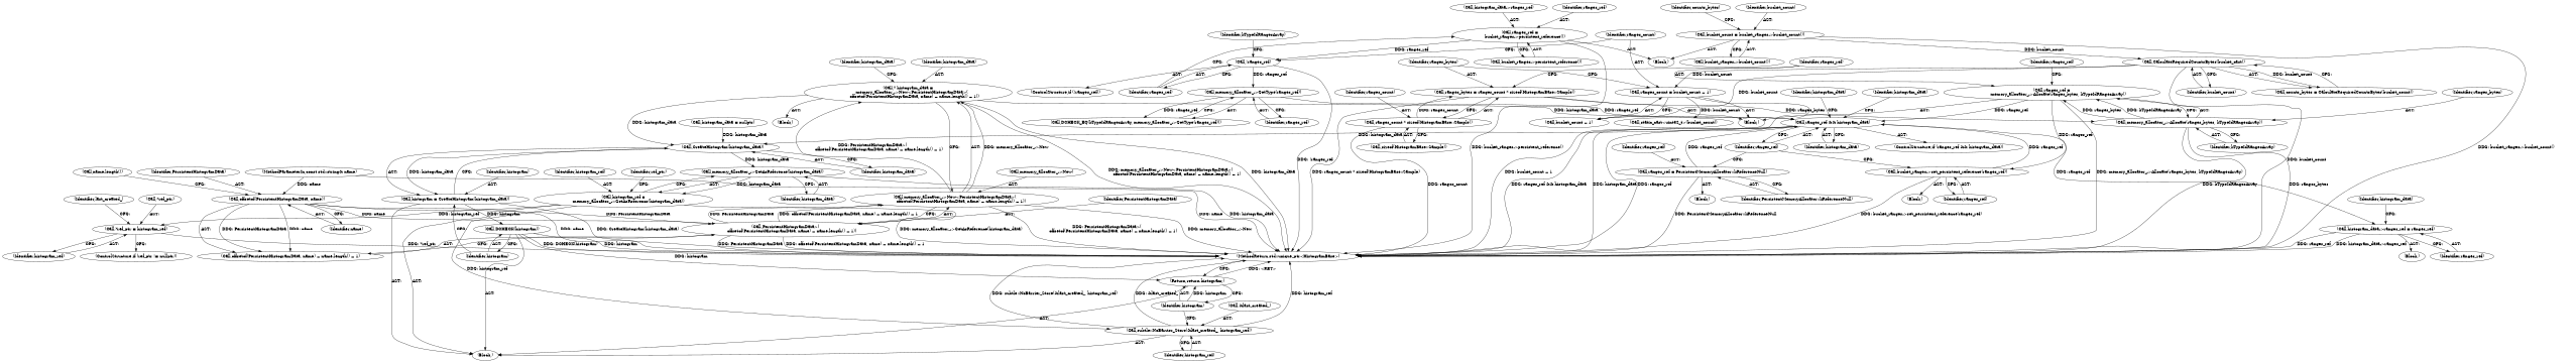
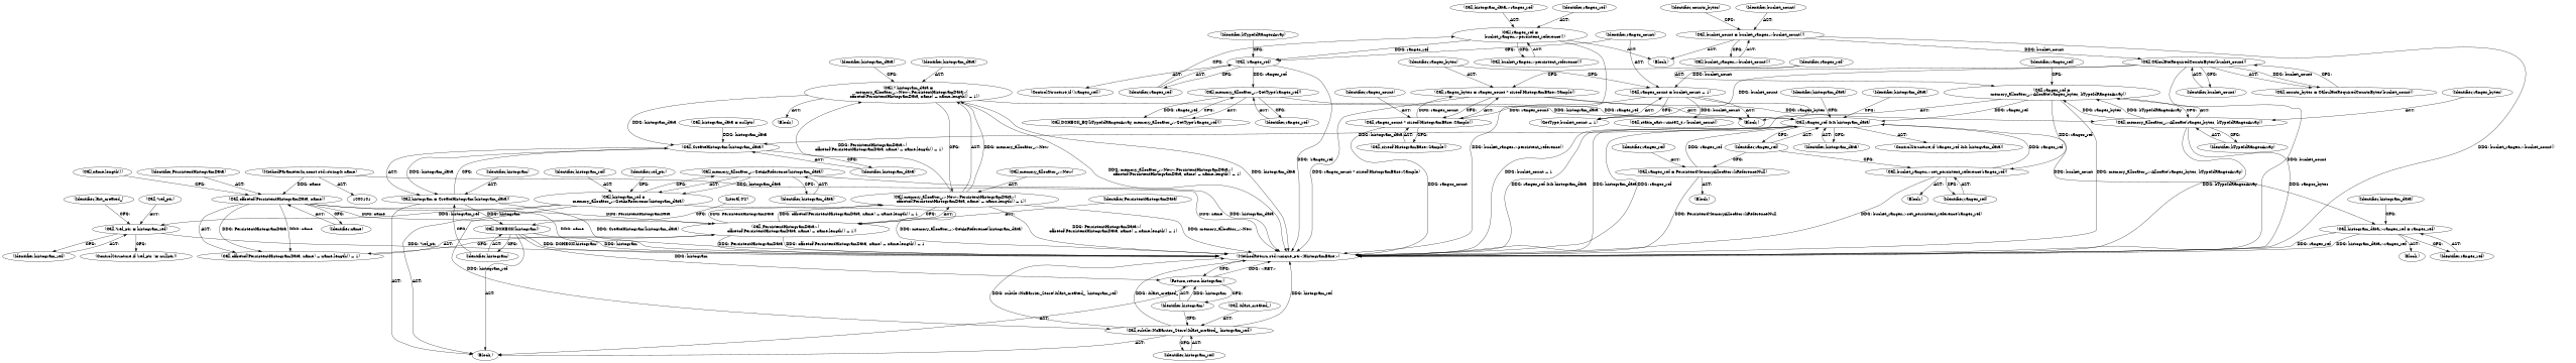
  digraph {
    n1 [label="(Call,ranges_ref && histogram_data)"]
    n2 [label="(Call,histogram_data->ranges_ref = ranges_ref)"]
    n3 [label="(Call,CreateHistogram(histogram_data))"]
    n4 [label="(Identifier,histogram_data)"]
    n5 [label="(ControlStructure,if (ranges_ref && histogram_data))"]
    n6 [label="(MethodReturn,std::unique_ptr<HistogramBase>)"]
    n7 [label="(Identifier,ranges_ref)"]
    n8 [label="(Block,)"]
    n9 [label="(Identifier,ranges_ref)"]
    n10 [label="(Call,histogram = CreateHistogram(histogram_data))"]
    n11 [label="(Call,memory_allocator_->GetAsReference(histogram_data))"]
    n12 [label="(Identifier,histogram_data)"]
    n13 [label="(Return,return histogram;)"]
    n14 [label="(Call,bucket_ranges->set_persistent_reference(ranges_ref))"]
    n15 [label="(Call,ranges_ref = PersistentMemoryAllocator::kReferenceNull)"]
    n16 [label="(Call,memory_allocator_->GetType(ranges_ref))"]
    n17 [label="(Call,DCHECK_EQ(kTypeIdRangesArray, memory_allocator_->GetType(ranges_ref)))"]
    n18 [label="(Identifier,ranges_ref)"]
    n19 [label="(Call,!ranges_ref)"]
    n20 [label="(Identifier,ranges_ref)"]
    n21 [label="(ControlStructure,if (!ranges_ref))"]
    n22 [label="(Call,ranges_ref =\n        bucket_ranges->persistent_reference())"]
    n23 [label="(Call,bucket_ranges->persistent_reference())"]
    n24 [label="(Block,)"]
    n25 [label="(Call,ranges_ref =\n          memory_allocator_->Allocate(ranges_bytes, kTypeIdRangesArray))"]
    n26 [label="(Call,memory_allocator_->Allocate(ranges_bytes, kTypeIdRangesArray))"]
    n27 [label="(Block,)"]
    n28 [label="(Identifier,kTypeIdRangesArray)"]
    n29 [label="(Identifier,ranges_ref)"]
    n30 [label="(Block,)"]
    n31 [label="(Call,ranges_bytes = ranges_count * sizeof(HistogramBase::Sample))"]
    n32 [label="(Call,ranges_count * sizeof(HistogramBase::Sample))"]
    n33 [label="(Call,sizeof(HistogramBase::Sample))"]
    n34 [label="(Call,ranges_count = bucket_count + 1)"]
-   n35 [label="(Call,bucket_count + 1)"]
+   n35 [label="(GetType,bucket_count + 1)"]
    n36 [label="(Call,static_cast<uint32_t>(bucket_count))"]
-   n37 [label="(Call,CalculateRequiredCountsBytes(bucket_cast))"]
+   n37 [label="(Call,CalculateRequiredCountsBytes(bucket_count))"]
    n38 [label="(Identifier,bucket_count)"]
    n39 [label="(Call,counts_bytes = CalculateRequiredCountsBytes(bucket_count))"]
    n40 [label="(Call,bucket_count = bucket_ranges->bucket_count())"]
    n41 [label="(Call,bucket_ranges->bucket_count())"]
-   n42 [label="(Identifier,PersistentMemoryAllocator::kReferenceNull)"]
    n43 [label="(Block,)"]
    n44 [label="(Call,* histogram_data =\n      memory_allocator_->New<PersistentHistogramData>(\n          offsetof(PersistentHistogramData, name) + name.length() + 1))"]
    n45 [label="(Call,memory_allocator_->New<PersistentHistogramData>(\n          offsetof(PersistentHistogramData, name) + name.length() + 1))"]
    n46 [label="(Block,)"]
    n47 [label="(Call,PersistentHistogramData>(\n          offsetof(PersistentHistogramData, name) + name.length() + 1))"]
    n48 [label="(Call,offsetof(PersistentHistogramData, name) + name.length() + 1)"]
    n49 [label="(Call,offsetof(PersistentHistogramData, name))"]
    n50 [label="(Identifier,name)"]
    n51 [label="(MethodParameterIn,const std::string& name)"]
+   1000101
    n53 [label="(Call,DCHECK(histogram))"]
    n54 [label="(Block,)"]
    n55 [label="(Call,histogram_ref =\n        memory_allocator_->GetAsReference(histogram_data))"]
    n56 [label="(Identifier,histogram_data)"]
    n57 [label="(Identifier,histogram)"]
    n58 [label="(Identifier,histogram)"]
    n59 [label="(Call,subtle::NoBarrier_Store(&last_created_, histogram_ref))"]
    n60 [label="(Call,*ref_ptr = histogram_ref)"]
    n61 [label="(Identifier,histogram_ref)"]
    n62 [label="(ControlStructure,if (ref_ptr != nullptr))"]
    n63 [label="(Identifier,histogram_ref)"]
    n64 [label="(Identifier,histogram_data)"]
    n65 [label="(Call,histogram_data->ranges_ref)"]
    n66 [label="(Call,memory_allocator_->New)"]
+   n67 [label="(Literal,0U)"]
    n68 [label="(Identifier,ranges_ref)"]
    n69 [label="(Call,*ref_ptr)"]
    n70 [label="(Identifier,ranges_count)"]
    n71 [label="(Identifier,ranges_ref)"]
    n72 [label="(Identifier,ref_ptr)"]
    n73 [label="(Identifier,histogram_data)"]
    n74 [label="(Identifier,histogram_data)"]
    n75 [label="(Identifier,last_created_)"]
    n76 [label="(Identifier,ranges_bytes)"]
    n77 [label="(Call,&last_created_)"]
    n78 [label="(Identifier,histogram_data)"]
    n79 [label="(Identifier,ranges_ref)"]
    n80 [label="(Identifier,ranges_count)"]
    n81 [label="(Identifier,PersistentHistogramData)"]
    n82 [label="(Call,histogram_data = nullptr)"]
    n83 [label="(Identifier,histogram_data)"]
    n84 [label="(Call,name.length())"]
    n85 [label="(Identifier,histogram)"]
    n86 [label="(Identifier,PersistentHistogramData)"]
    n87 [label="(Identifier,counts_bytes)"]
    n88 [label="(Identifier,kTypeIdRangesArray)"]
    n89 [label="(Identifier,ranges_ref)"]
    n90 [label="(Identifier,histogram_ref)"]
    n91 [label="(Identifier,bucket_count)"]
    n92 [label="(Identifier,ranges_bytes)"]
-   n1 -> n2 [label="DDG: ranges_ref"]
+   n1 -> n2 [label="DDG: bucket_count"]
    n1 -> n3 [label="DDG: histogram_data"]
    n1 -> n4 [label="CFG: "]
    n1 -> n5 [label="AST: "]
    n1 -> n6 [label="DDG: ranges_ref && histogram_data"]
    n1 -> n6 [label="DDG: histogram_data"]
    n1 -> n6 [label="DDG: ranges_ref"]
    n1 -> n7 [label="CFG: "]
    n2 -> n6 [label="DDG: ranges_ref"]
    n2 -> n6 [label="DDG: histogram_data->ranges_ref"]
    n2 -> n8 [label="AST: "]
    n2 -> n9 [label="CFG: "]
    n3 -> n10 [label="AST: "]
    n3 -> n10 [label="DDG: histogram_data"]
-   n3 -> n11 [label="DDG: histogram_data"]
    n3 -> n12 [label="CFG: "]
    n4 -> n1 [label="AST: "]
    n6 -> n13 [label="CFG: "]
    n7 -> n1 [label="AST: "]
    n7 -> n14 [label="CFG: "]
    n7 -> n15 [label="CFG: "]
    n9 -> n2 [label="AST: "]
    n10 -> n3 [label="CFG: "]
    n10 -> n6 [label="DDG: CreateHistogram(histogram_data)"]
    n10 -> n53 [label="DDG: histogram"]
    n10 -> n54 [label="AST: "]
    n11 -> n6 [label="DDG: histogram_data"]
    n11 -> n55 [label="AST: "]
    n11 -> n55 [label="DDG: histogram_data"]
    n11 -> n56 [label="CFG: "]
    n12 -> n3 [label="AST: "]
    n13 -> n6 [label="DDG: <RET>"]
    n13 -> n54 [label="AST: "]
    n13 -> n58 [label="CFG: "]
    n14 -> n1 [label="DDG: ranges_ref"]
    n14 -> n6 [label="DDG: bucket_ranges->set_persistent_reference(ranges_ref)"]
    n14 -> n29 [label="CFG: "]
    n14 -> n30 [label="AST: "]
    n15 -> n1 [label="DDG: ranges_ref"]
    n15 -> n6 [label="DDG: PersistentMemoryAllocator::kReferenceNull"]
-   n15 -> n42 [label="CFG: "]
    n15 -> n43 [label="AST: "]
    n16 -> n1 [label="DDG: ranges_ref"]
    n16 -> n17 [label="AST: "]
    n16 -> n17 [label="DDG: ranges_ref"]
    n16 -> n18 [label="CFG: "]
    n17 -> n16 [label="CFG: "]
    n18 -> n16 [label="AST: "]
    n19 -> n6 [label="DDG: !ranges_ref"]
    n19 -> n16 [label="DDG: ranges_ref"]
    n19 -> n20 [label="CFG: "]
    n19 -> n21 [label="AST: "]
    n20 -> n19 [label="AST: "]
    n20 -> n22 [label="CFG: "]
    n22 -> n6 [label="DDG: bucket_ranges->persistent_reference()"]
    n22 -> n19 [label="DDG: ranges_ref"]
    n22 -> n23 [label="CFG: "]
    n22 -> n24 [label="AST: "]
    n23 -> n22 [label="AST: "]
    n25 -> n1 [label="DDG: ranges_ref"]
    n25 -> n6 [label="DDG: memory_allocator_->Allocate(ranges_bytes, kTypeIdRangesArray)"]
    n25 -> n14 [label="DDG: ranges_ref"]
    n25 -> n26 [label="CFG: "]
    n25 -> n27 [label="AST: "]
    n26 -> n6 [label="DDG: kTypeIdRangesArray"]
    n26 -> n6 [label="DDG: ranges_bytes"]
    n26 -> n25 [label="AST: "]
    n26 -> n25 [label="DDG: ranges_bytes"]
    n26 -> n25 [label="DDG: kTypeIdRangesArray"]
    n26 -> n28 [label="CFG: "]
    n28 -> n26 [label="AST: "]
    n29 -> n14 [label="AST: "]
    n31 -> n6 [label="DDG: ranges_count * sizeof(HistogramBase::Sample)"]
    n31 -> n26 [label="DDG: ranges_bytes"]
    n31 -> n27 [label="AST: "]
    n31 -> n32 [label="CFG: "]
    n32 -> n6 [label="DDG: ranges_count"]
    n32 -> n31 [label="AST: "]
    n32 -> n31 [label="DDG: ranges_count"]
    n32 -> n33 [label="CFG: "]
    n33 -> n32 [label="AST: "]
    n34 -> n6 [label="DDG: bucket_count + 1"]
    n34 -> n27 [label="AST: "]
+   n34 -> n32 [label="DDG: ranges_count"]
    n34 -> n35 [label="CFG: "]
    n34 -> n36 [label="DDG: bucket_count"]
    n35 -> n34 [label="AST: "]
    n37 -> n6 [label="DDG: bucket_count"]
    n37 -> n34 [label="DDG: bucket_count"]
    n37 -> n35 [label="DDG: bucket_count"]
    n37 -> n38 [label="CFG: "]
    n37 -> n39 [label="AST: "]
    n37 -> n39 [label="DDG: bucket_count"]
    n38 -> n37 [label="AST: "]
    n39 -> n37 [label="CFG: "]
    n40 -> n6 [label="DDG: bucket_ranges->bucket_count()"]
    n40 -> n24 [label="AST: "]
    n40 -> n37 [label="DDG: bucket_count"]
    n40 -> n41 [label="CFG: "]
    n41 -> n40 [label="AST: "]
-   n42 -> n15 [label="AST: "]
    n44 -> n1 [label="DDG: histogram_data"]
    n44 -> n3 [label="DDG: histogram_data"]
    n44 -> n6 [label="DDG: memory_allocator_->New<PersistentHistogramData>(\n          offsetof(PersistentHistogramData, name) + name.length() + 1)"]
    n44 -> n6 [label="DDG: histogram_data"]
    n44 -> n45 [label="CFG: "]
    n44 -> n46 [label="AST: "]
    n45 -> n6 [label="DDG: PersistentHistogramData>(\n          offsetof(PersistentHistogramData, name) + name.length() + 1)"]
    n45 -> n6 [label="DDG: memory_allocator_->New"]
    n45 -> n44 [label="AST: "]
    n45 -> n44 [label="DDG: memory_allocator_->New"]
    n45 -> n44 [label="DDG: PersistentHistogramData>(\n          offsetof(PersistentHistogramData, name) + name.length() + 1)"]
    n45 -> n47 [label="CFG: "]
    n47 -> n6 [label="DDG: offsetof(PersistentHistogramData, name) + name.length() + 1"]
    n47 -> n6 [label="DDG: PersistentHistogramData"]
    n47 -> n45 [label="AST: "]
    n47 -> n45 [label="DDG: PersistentHistogramData"]
    n47 -> n45 [label="DDG: offsetof(PersistentHistogramData, name) + name.length() + 1"]
    n47 -> n48 [label="CFG: "]
    n48 -> n47 [label="AST: "]
    n49 -> n6 [label="DDG: name"]
    n49 -> n47 [label="DDG: PersistentHistogramData"]
    n49 -> n47 [label="DDG: name"]
    n49 -> n48 [label="AST: "]
    n49 -> n48 [label="DDG: PersistentHistogramData"]
    n49 -> n48 [label="DDG: name"]
    n49 -> n50 [label="CFG: "]
    n50 -> n49 [label="AST: "]
    n51 -> n6 [label="DDG: name"]
    n51 -> n49 [label="DDG: name"]
+   n51 -> 1000101 [label="AST: "]
    n53 -> n6 [label="DDG: DCHECK(histogram)"]
    n53 -> n6 [label="DDG: histogram"]
    n53 -> n13 [label="DDG: histogram"]
    n53 -> n54 [label="AST: "]
    n53 -> n57 [label="CFG: "]
    n55 -> n6 [label="DDG: memory_allocator_->GetAsReference(histogram_data)"]
    n55 -> n11 [label="CFG: "]
    n55 -> n54 [label="AST: "]
    n55 -> n59 [label="DDG: histogram_ref"]
    n55 -> n60 [label="DDG: histogram_ref"]
    n56 -> n11 [label="AST: "]
    n57 -> n10 [label="CFG: "]
    n57 -> n53 [label="AST: "]
    n58 -> n13 [label="AST: "]
    n58 -> n13 [label="DDG: histogram"]
    n58 -> n59 [label="CFG: "]
    n59 -> n6 [label="DDG: histogram_ref"]
    n59 -> n6 [label="DDG: subtle::NoBarrier_Store(&last_created_, histogram_ref)"]
    n59 -> n6 [label="DDG: &last_created_"]
    n59 -> n54 [label="AST: "]
    n59 -> n63 [label="CFG: "]
    n60 -> n6 [label="DDG: *ref_ptr"]
    n60 -> n61 [label="CFG: "]
    n60 -> n62 [label="CFG: "]
    n61 -> n60 [label="AST: "]
    n63 -> n59 [label="AST: "]
    n64 -> n2 [label="CFG: "]
    n65 -> n22 [label="AST: "]
    n66 -> n45 [label="AST: "]
+   n67 -> n53 [label="CFG: "]
    n68 -> n22 [label="AST: "]
    n69 -> n60 [label="AST: "]
    n70 -> n19 [label="CFG: "]
    n70 -> n34 [label="AST: "]
    n71 -> n15 [label="AST: "]
    n72 -> n55 [label="CFG: "]
    n73 -> n44 [label="CFG: "]
    n74 -> n44 [label="AST: "]
    n75 -> n60 [label="CFG: "]
    n76 -> n31 [label="AST: "]
    n76 -> n34 [label="CFG: "]
    n77 -> n59 [label="AST: "]
    n78 -> n1 [label="CFG: "]
    n79 -> n25 [label="AST: "]
    n79 -> n31 [label="CFG: "]
    n80 -> n32 [label="AST: "]
    n81 -> n47 [label="AST: "]
    n82 -> n3 [label="DDG: histogram_data"]
    n83 -> n1 [label="CFG: "]
    n84 -> n49 [label="CFG: "]
    n85 -> n10 [label="AST: "]
    n86 -> n49 [label="AST: "]
    n87 -> n40 [label="CFG: "]
    n88 -> n19 [label="CFG: "]
    n89 -> n25 [label="CFG: "]
    n90 -> n55 [label="AST: "]
    n91 -> n40 [label="AST: "]
    n92 -> n26 [label="AST: "]
  }
